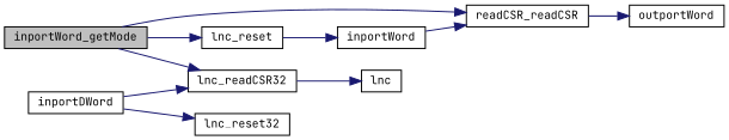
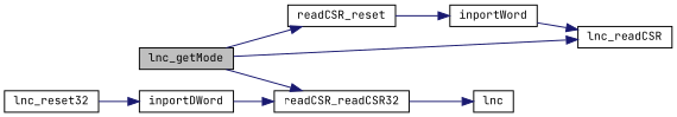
  digraph {
    fontname="JetBrains Mono"
    rankdir=LR
    node [color=black fillcolor=white fontname="JetBrains Mono" fontsize=10 shape=record style=filled]
    edge [color=midnightblue fontname="JetBrains Mono" fontsize=10 labelfontname=Helvetica labelfontsize=10 style=solid]
-   n1 [fillcolor=grey75 fontcolor=black height=0.2 label=inportWord_getMode width=0.4]
-   n2 [height=0.2 label=readCSR_readCSR width=0.4]
-   n3 [height=0.2 label=lnc_readCSR32 width=0.4]
-   n4 [height=0.2 label=lnc_reset width=0.4]
-   n5 [height=0.2 label=outportWord width=0.4]
+   n1 [fillcolor=grey75 fontcolor=black height=0.2 label=lnc_getMode width=0.4]
+   n2 [height=0.2 label=lnc_readCSR width=0.4]
+   n3 [height=0.2 label=readCSR_readCSR32 width=0.4]
+   n4 [height=0.2 label=readCSR_reset width=0.4]
    n6 [height=0.2 label=lnc width=0.4]
    n7 [height=0.2 label=inportWord width=0.4]
    n8 [height=0.2 label=lnc_reset32 width=0.4]
    n9 [height=0.2 label=inportDWord width=0.4]
    n1 -> n2
    n1 -> n3
    n1 -> n4
-   n2 -> n5
    n3 -> n6
    n4 -> n7
    n7 -> n2
-   n9 -> n8
+   n8 -> n9
    n9 -> n3
  }
